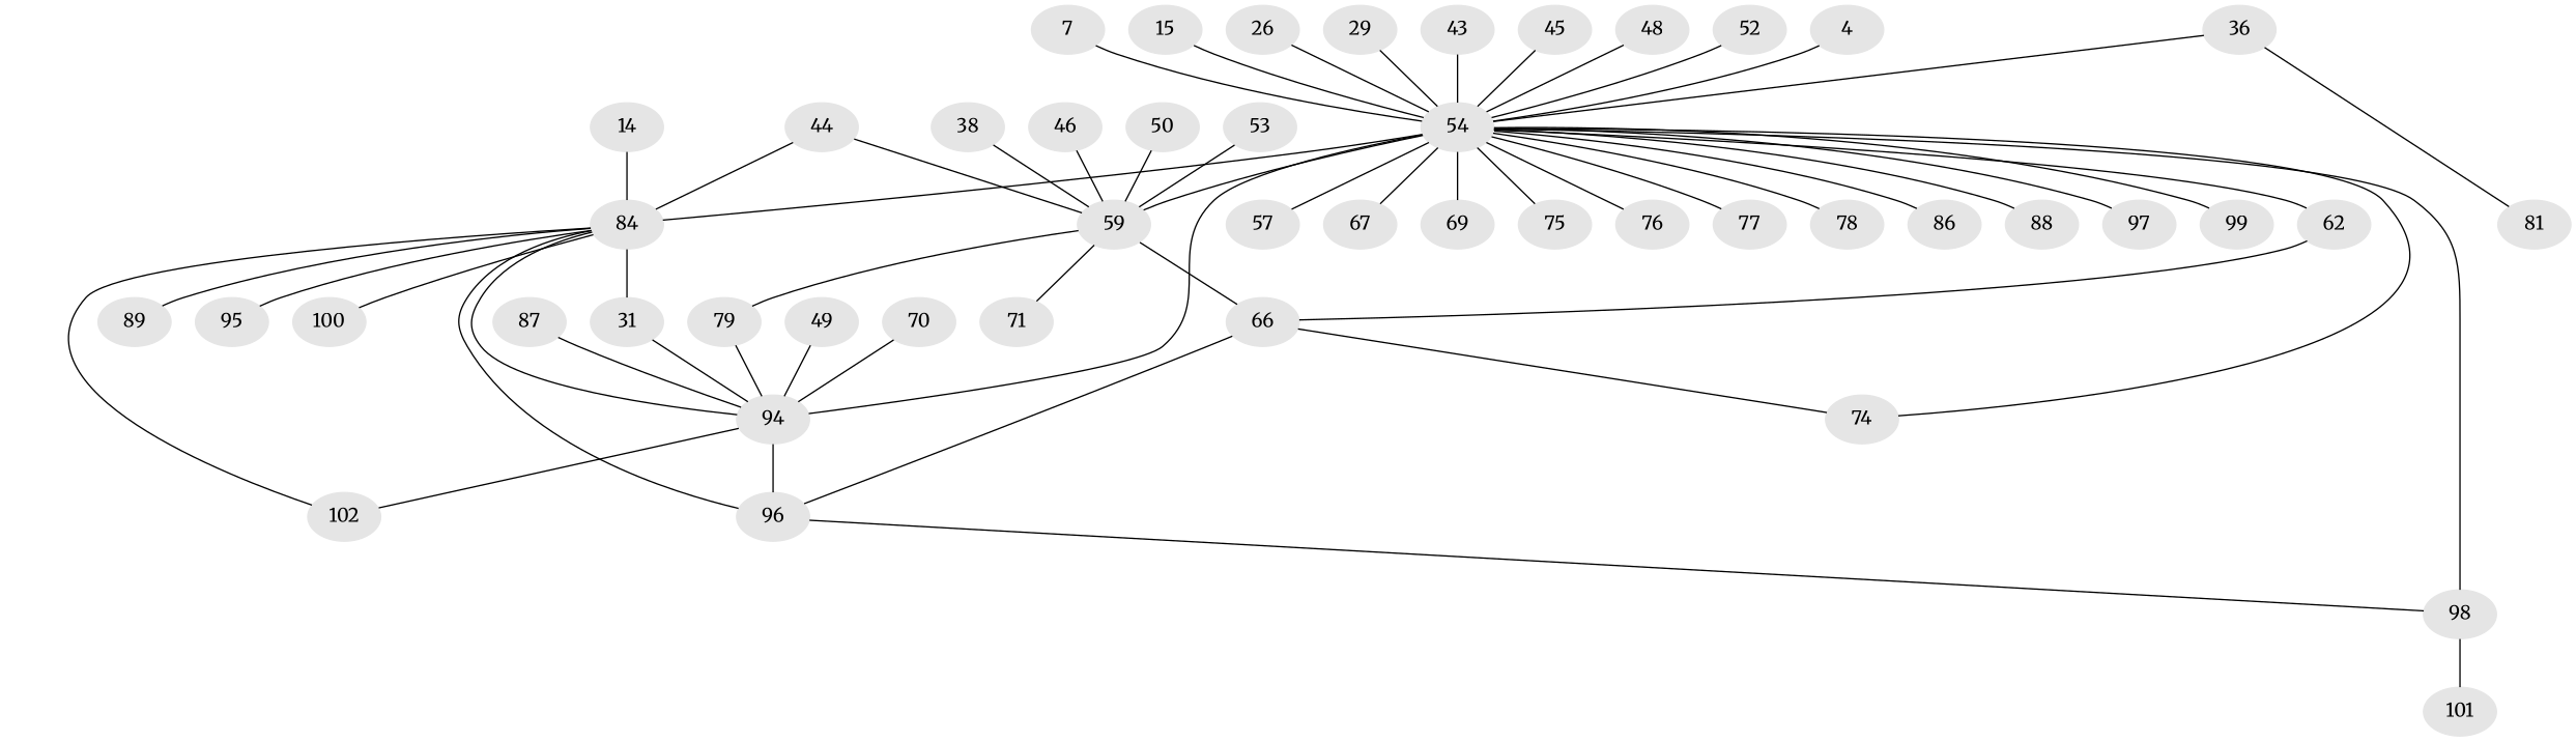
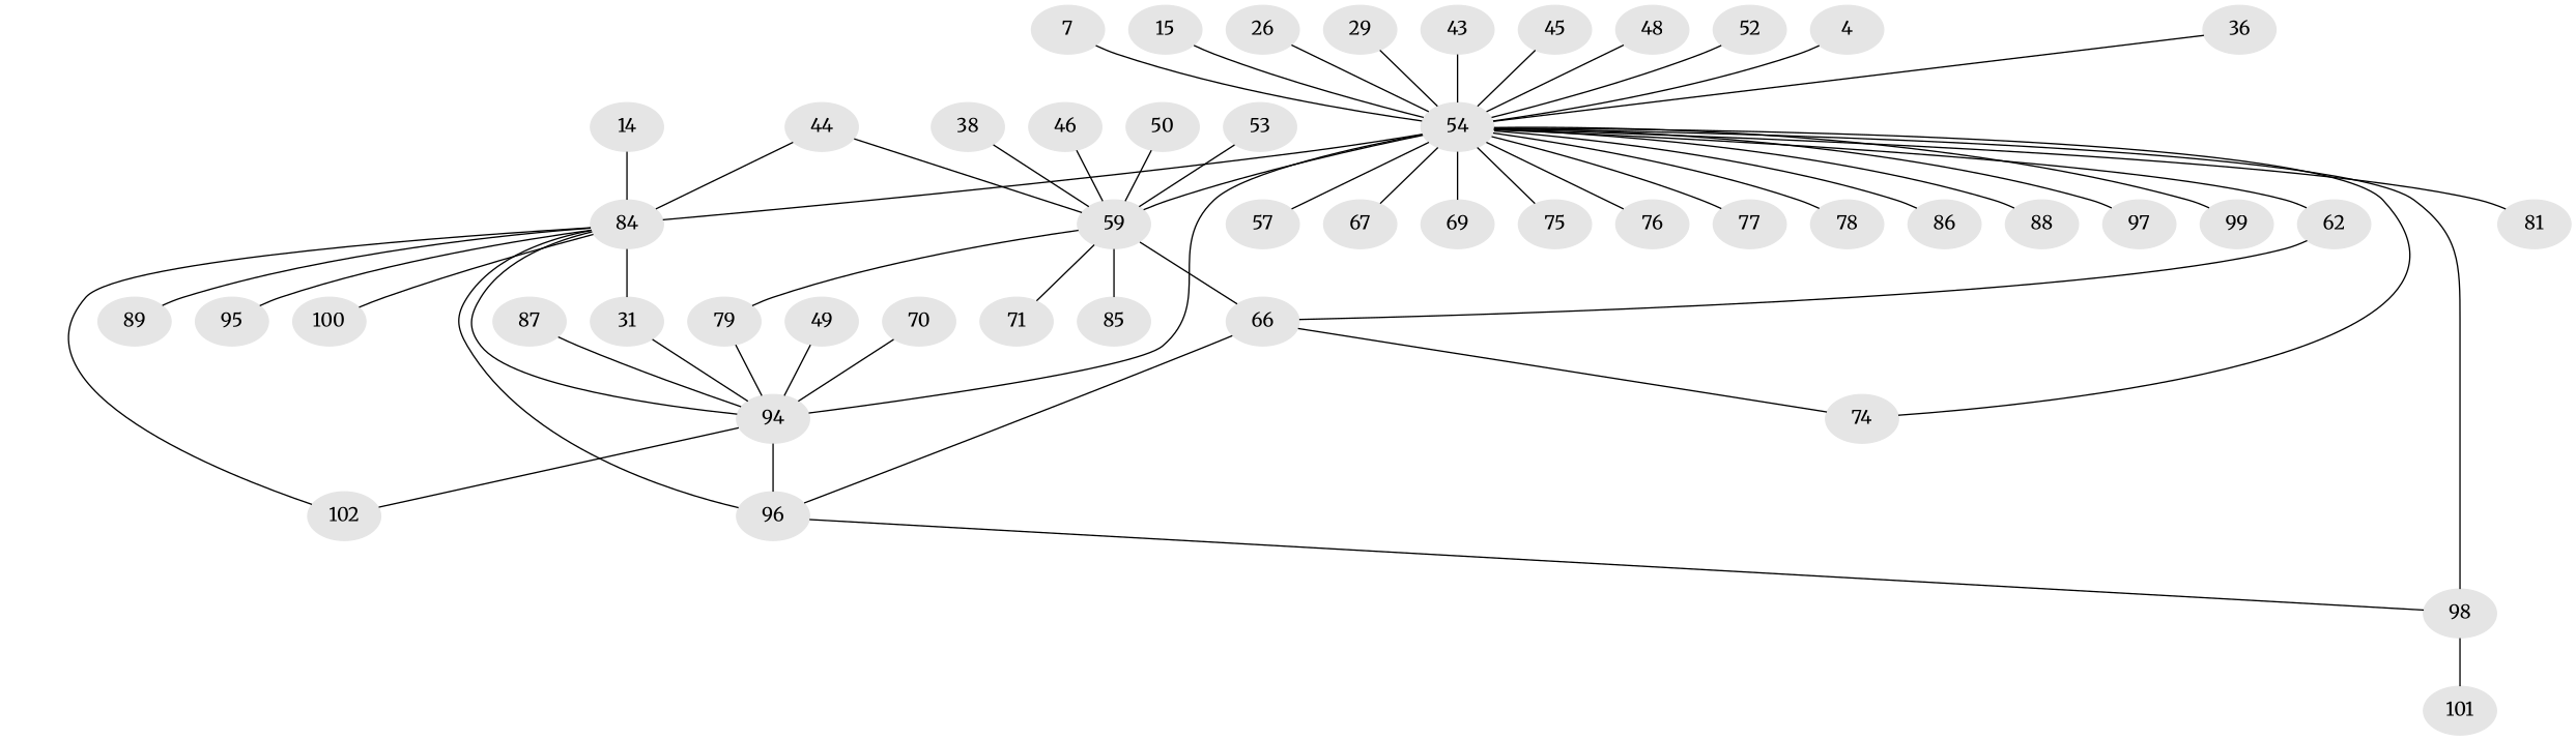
  graph {
    fontname=Merriweather
    node [color=gray90 fontname=Merriweather style=filled]
    edge [fontname=Merriweather]
    n1 [label=54 super="+34+54+8"]
    84 [super="+68+17+83"]
    59 [super="+18+12+35"]
    94 [super="+20+42+90"]
    57
    62 [super="+24"]
    67
    69 [super="+60"]
    74
    75
    76 [super="+47"]
    77 [super="+23"]
    78
    81
    86 [super="+80"]
    88
    97
    98 [super="+64+72+63"]
    99
    4
    7
    96 [super="+92"]
    89
    n24 [label=31 super="+55"]
    95
    100
    102 [super="+93"]
    14
    15
    26
    29
    36
    66 [super="+25"]
    71
    79
+   85
    38
    43
    44
    45
    46
    48
    49
    50
    52
    53
    101
    70
    87
    n1 -- 84 [weight=7]
    n1 -- 59 [weight=3]
    n1 -- 94 [weight=4]
    n1 -- 57
    n1 -- 62
    n1 -- 67
    n1 -- 69
    n1 -- 74
    n1 -- 75
    n1 -- 76
    n1 -- 77 [weight=2]
    n1 -- 78
-   36 -- 81
+   n1 -- 81
    n1 -- 86
    n1 -- 88
    n1 -- 97
    n1 -- 98 [weight=3]
    n1 -- 99
    84 -- 94 [weight=2]
    84 -- 96 [weight=2]
    84 -- 89
    84 -- n24
    84 -- 95
    84 -- 100
    84 -- 102
    59 -- 66 [weight=2]
    59 -- 71
    59 -- 79
+   59 -- 85
    94 -- 96
    94 -- 102
    62 -- 66
    98 -- 101
    4 -- n1
    7 -- n1
    96 -- 98
    n24 -- 94
    14 -- 84
    15 -- n1
    26 -- n1
    29 -- n1
    36 -- n1
    66 -- 74
    66 -- 96
    79 -- 94
    38 -- 59
    43 -- n1
    44 -- 84
    44 -- 59
    45 -- n1
    46 -- 59
    48 -- n1
    49 -- 94
    50 -- 59
    52 -- n1
    53 -- 59
    70 -- 94
    87 -- 94
  }
